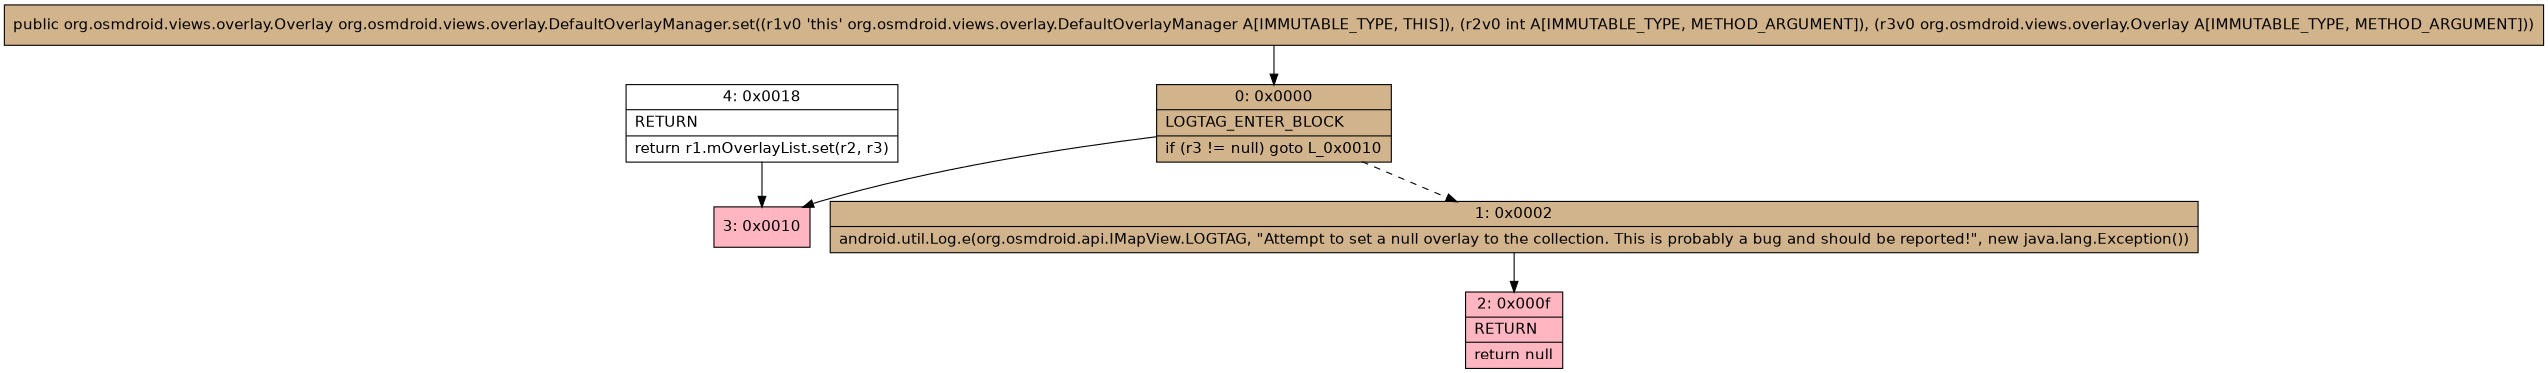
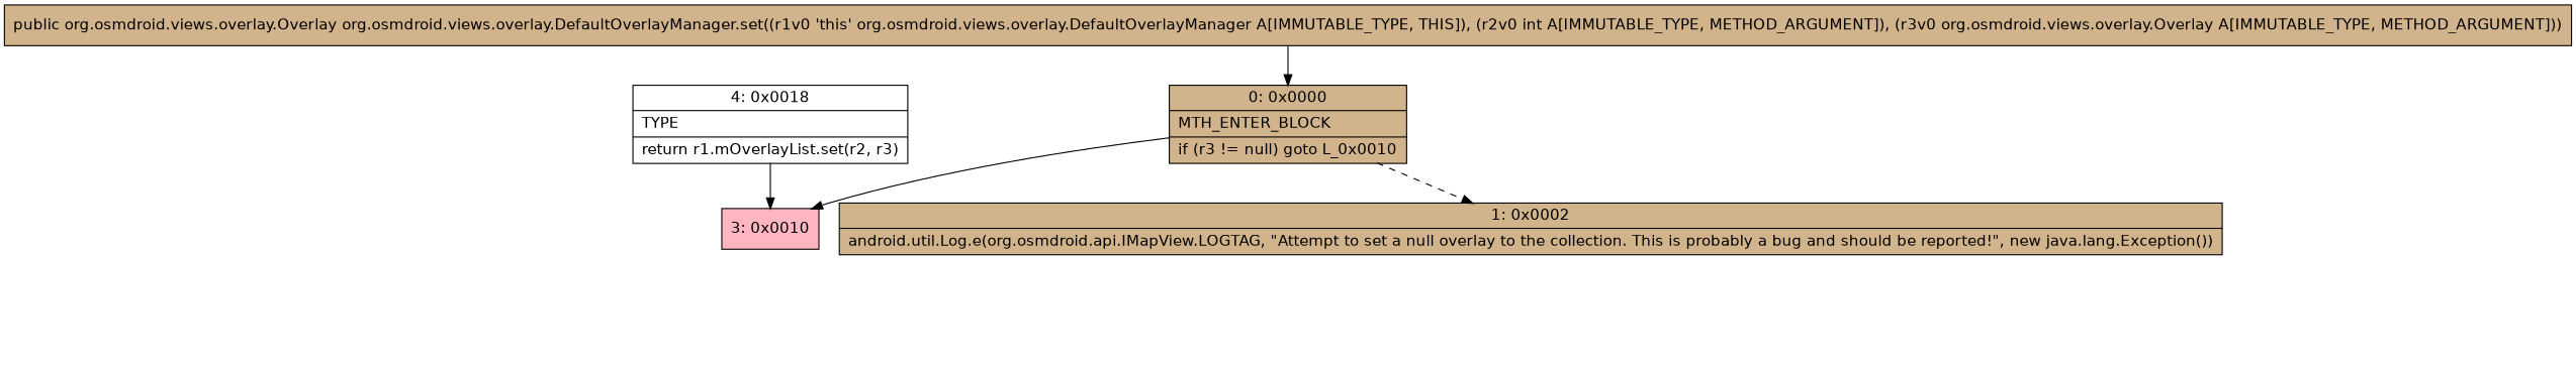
  digraph {
    fontname="DejaVu Sans"
    node [fillcolor=tan fontname="DejaVu Sans" shape=record style=filled]
    edge [fontname="DejaVu Sans"]
-   n1 [label="{0\:\ 0x0000|LOGTAG_ENTER_BLOCK\l|if (r3 != null) goto L_0x0010\l}"]
+   n1 [label="{0\:\ 0x0000|MTH_ENTER_BLOCK\l|if (r3 != null) goto L_0x0010\l}"]
    n2 [label="{1\:\ 0x0002|android.util.Log.e(org.osmdroid.api.IMapView.LOGTAG, \"Attempt to set a null overlay to the collection. This is probably a bug and should be reported!\", new java.lang.Exception())\l}"]
    n3 [fillcolor=lightpink label="{3\:\ 0x0010}"]
-   n4 [fillcolor=lightpink label="{2\:\ 0x000f|RETURN\l|return null\l}"]
-   n5 [fillcolor=white label="{4\:\ 0x0018|RETURN\l|return r1.mOverlayList.set(r2, r3)\l}"]
+   n5 [fillcolor=white label="{4\:\ 0x0018|TYPE\l|return r1.mOverlayList.set(r2, r3)\l}"]
    n6 [label="{public org.osmdroid.views.overlay.Overlay org.osmdroid.views.overlay.DefaultOverlayManager.set((r1v0 'this' org.osmdroid.views.overlay.DefaultOverlayManager A[IMMUTABLE_TYPE, THIS]), (r2v0 int A[IMMUTABLE_TYPE, METHOD_ARGUMENT]), (r3v0 org.osmdroid.views.overlay.Overlay A[IMMUTABLE_TYPE, METHOD_ARGUMENT])) }"]
    n1 -> n2 [style=dashed]
    n1 -> n3
-   n2 -> n4
    n5 -> n3
    n6 -> n1
  }
